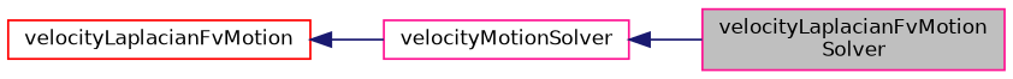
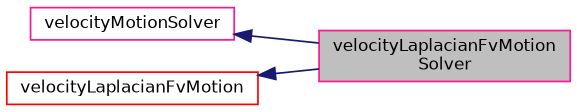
  digraph {
    rankdir=LR
    node [color=deeppink fontname=Helvetica fontsize=10 shape=record]
    edge [color=midnightblue dir=back fontname=Helvetica fontsize=10 labelfontname=Helvetica labelfontsize=10 style=solid]
    n1 [fillcolor=grey75 fontcolor=black height=0.2 label="velocityLaplacianFvMotion\lSolver" style=filled width=0.4]
    n2 [height=0.2 label=velocityMotionSolver width=0.4]
    n3 [color=red height=0.2 label=velocityLaplacianFvMotion width=0.4]
    n2 -> n1
-   n3 -> n2
+   n3 -> n1
  }
